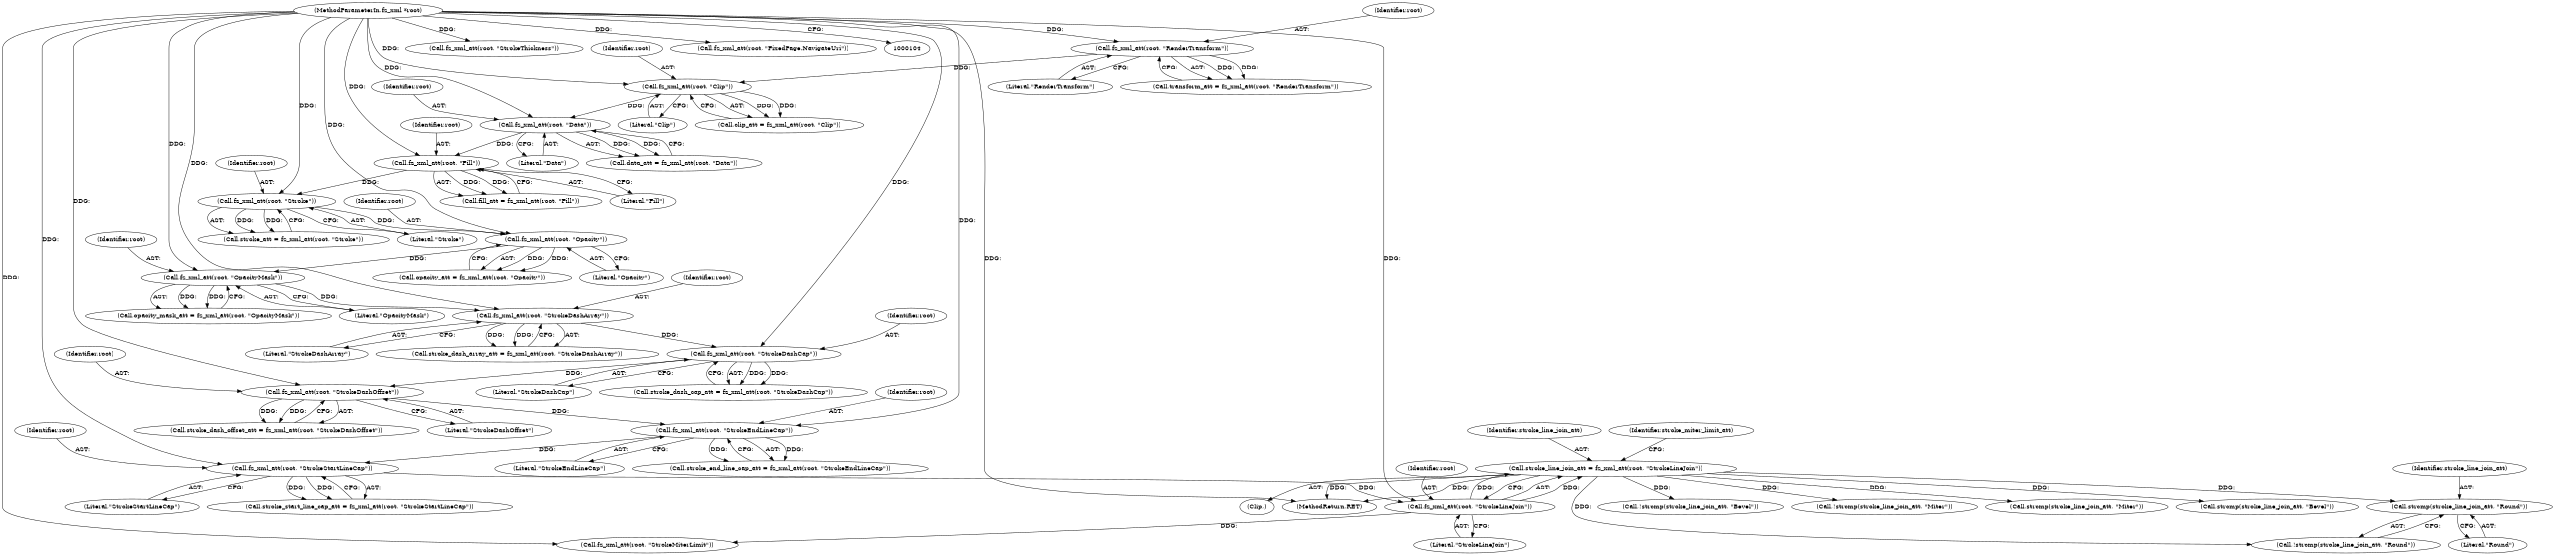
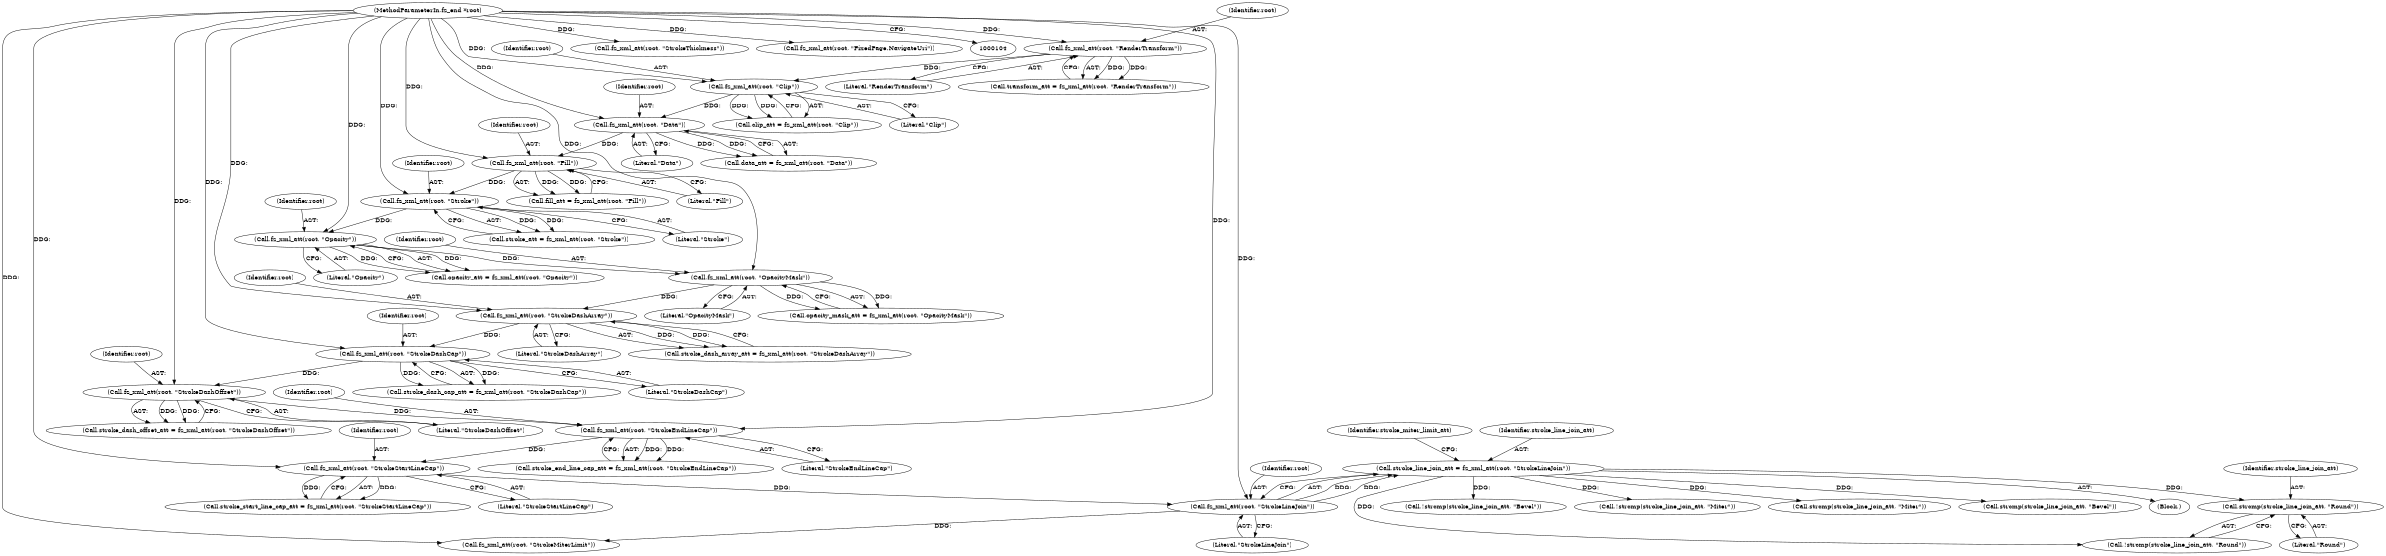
  digraph {
    n1 [label="(Call,strcmp(stroke_line_join_att, \"Round\"))"]
    n2 [label="(Literal,\"Round\")"]
    n3 [label="(Call,!strcmp(stroke_line_join_att, \"Round\"))"]
    n4 [label="(Call,stroke_line_join_att = fz_xml_att(root, \"StrokeLineJoin\"))"]
    n5 [label="(Call,fz_xml_att(root, \"StrokeLineJoin\"))"]
    n6 [label="(Call,!strcmp(stroke_line_join_att, \"Bevel\"))"]
    n7 [label="(Call,!strcmp(stroke_line_join_att, \"Miter\"))"]
-   n8 [label="(MethodReturn,RET)"]
    n9 [label="(Call,strcmp(stroke_line_join_att, \"Miter\"))"]
    n10 [label="(Call,strcmp(stroke_line_join_att, \"Bevel\"))"]
-   n11 [label="(Clip,)"]
+   n11 [label="(Block,)"]
    n12 [label="(Call,fz_xml_att(root, \"StrokeMiterLimit\"))"]
    n13 [label="(Literal,\"StrokeLineJoin\")"]
    n14 [label="(Call,fz_xml_att(root, \"StrokeStartLineCap\"))"]
    n15 [label="(Call,stroke_start_line_cap_att = fz_xml_att(root, \"StrokeStartLineCap\"))"]
    n16 [label="(Literal,\"StrokeStartLineCap\")"]
    n17 [label="(Call,fz_xml_att(root, \"StrokeEndLineCap\"))"]
    n18 [label="(Literal,\"StrokeEndLineCap\")"]
    n19 [label="(Call,stroke_end_line_cap_att = fz_xml_att(root, \"StrokeEndLineCap\"))"]
    n20 [label="(Call,fz_xml_att(root, \"StrokeDashOffset\"))"]
    n21 [label="(Literal,\"StrokeDashOffset\")"]
    n22 [label="(Call,stroke_dash_offset_att = fz_xml_att(root, \"StrokeDashOffset\"))"]
    n23 [label="(Call,fz_xml_att(root, \"StrokeDashCap\"))"]
    n24 [label="(Literal,\"StrokeDashCap\")"]
    n25 [label="(Call,stroke_dash_cap_att = fz_xml_att(root, \"StrokeDashCap\"))"]
    n26 [label="(Call,fz_xml_att(root, \"StrokeDashArray\"))"]
    n27 [label="(Literal,\"StrokeDashArray\")"]
    n28 [label="(Call,stroke_dash_array_att = fz_xml_att(root, \"StrokeDashArray\"))"]
    n29 [label="(Call,fz_xml_att(root, \"OpacityMask\"))"]
    n30 [label="(Literal,\"OpacityMask\")"]
    n31 [label="(Call,opacity_mask_att = fz_xml_att(root, \"OpacityMask\"))"]
    n32 [label="(Call,fz_xml_att(root, \"Opacity\"))"]
    n33 [label="(Literal,\"Opacity\")"]
    n34 [label="(Call,opacity_att = fz_xml_att(root, \"Opacity\"))"]
    n35 [label="(Call,fz_xml_att(root, \"Stroke\"))"]
    n36 [label="(Literal,\"Stroke\")"]
    n37 [label="(Call,stroke_att = fz_xml_att(root, \"Stroke\"))"]
    n38 [label="(Call,fz_xml_att(root, \"Fill\"))"]
    n39 [label="(Literal,\"Fill\")"]
    n40 [label="(Call,fill_att = fz_xml_att(root, \"Fill\"))"]
    n41 [label="(Call,fz_xml_att(root, \"Data\"))"]
    n42 [label="(Call,data_att = fz_xml_att(root, \"Data\"))"]
    n43 [label="(Literal,\"Data\")"]
    n44 [label="(Call,fz_xml_att(root, \"Clip\"))"]
    n45 [label="(Literal,\"Clip\")"]
    n46 [label="(Call,clip_att = fz_xml_att(root, \"Clip\"))"]
    n47 [label="(Call,fz_xml_att(root, \"RenderTransform\"))"]
    n48 [label="(Literal,\"RenderTransform\")"]
    n49 [label="(Call,transform_att = fz_xml_att(root, \"RenderTransform\"))"]
-   n50 [label="(MethodParameterIn,fz_xml *root)"]
+   n50 [label="(MethodParameterIn,fz_end *root)"]
    n51 [label="(Call,fz_xml_att(root, \"StrokeThickness\"))"]
    n52 [label="(Call,fz_xml_att(root, \"FixedPage.NavigateUri\"))"]
    1000104
    n54 [label="(Identifier,root)"]
    n55 [label="(Identifier,root)"]
    n56 [label="(Identifier,root)"]
    n57 [label="(Identifier,root)"]
    n58 [label="(Identifier,root)"]
    n59 [label="(Identifier,root)"]
    n60 [label="(Identifier,root)"]
    n61 [label="(Identifier,root)"]
    n62 [label="(Identifier,root)"]
    n63 [label="(Identifier,root)"]
    n64 [label="(Identifier,stroke_line_join_att)"]
    n65 [label="(Identifier,root)"]
    n66 [label="(Identifier,stroke_line_join_att)"]
    n67 [label="(Identifier,stroke_miter_limit_att)"]
    n68 [label="(Identifier,root)"]
    n69 [label="(Identifier,root)"]
    n1 -> n2 [label="CFG: "]
    n1 -> n3 [label="AST: "]
    n2 -> n1 [label="AST: "]
    n3 -> n1 [label="CFG: "]
    n4 -> n1 [label="DDG: "]
    n4 -> n3 [label="DDG: "]
    n4 -> n5 [label="CFG: "]
    n4 -> n6 [label="DDG: "]
    n4 -> n7 [label="DDG: "]
-   n4 -> n8 [label="DDG: "]
-   n4 -> n8 [label="DDG: "]
    n4 -> n9 [label="DDG: "]
    n4 -> n10 [label="DDG: "]
    n4 -> n11 [label="AST: "]
    n5 -> n4 [label="AST: "]
    n5 -> n4 [label="DDG: "]
    n5 -> n4 [label="DDG: "]
    n5 -> n12 [label="DDG: "]
    n5 -> n13 [label="CFG: "]
    n13 -> n5 [label="AST: "]
    n14 -> n5 [label="DDG: "]
    n14 -> n15 [label="AST: "]
    n14 -> n15 [label="DDG: "]
    n14 -> n15 [label="DDG: "]
    n14 -> n16 [label="CFG: "]
    n15 -> n14 [label="CFG: "]
    n16 -> n14 [label="AST: "]
    n17 -> n14 [label="DDG: "]
    n17 -> n18 [label="CFG: "]
    n17 -> n19 [label="AST: "]
    n17 -> n19 [label="DDG: "]
    n17 -> n19 [label="DDG: "]
    n18 -> n17 [label="AST: "]
    n19 -> n17 [label="CFG: "]
    n20 -> n17 [label="DDG: "]
    n20 -> n21 [label="CFG: "]
    n20 -> n22 [label="AST: "]
    n20 -> n22 [label="DDG: "]
    n20 -> n22 [label="DDG: "]
    n21 -> n20 [label="AST: "]
    n22 -> n20 [label="CFG: "]
    n23 -> n20 [label="DDG: "]
    n23 -> n24 [label="CFG: "]
    n23 -> n25 [label="AST: "]
    n23 -> n25 [label="DDG: "]
    n23 -> n25 [label="DDG: "]
    n24 -> n23 [label="AST: "]
    n25 -> n23 [label="CFG: "]
    n26 -> n23 [label="DDG: "]
    n26 -> n27 [label="CFG: "]
    n26 -> n28 [label="AST: "]
    n26 -> n28 [label="DDG: "]
    n26 -> n28 [label="DDG: "]
    n27 -> n26 [label="AST: "]
    n28 -> n26 [label="CFG: "]
    n29 -> n26 [label="DDG: "]
    n29 -> n30 [label="CFG: "]
    n29 -> n31 [label="AST: "]
    n29 -> n31 [label="DDG: "]
    n29 -> n31 [label="DDG: "]
    n30 -> n29 [label="AST: "]
    n31 -> n29 [label="CFG: "]
    n32 -> n29 [label="DDG: "]
    n32 -> n33 [label="CFG: "]
    n32 -> n34 [label="AST: "]
    n32 -> n34 [label="DDG: "]
    n32 -> n34 [label="DDG: "]
    n33 -> n32 [label="AST: "]
    n34 -> n32 [label="CFG: "]
    n35 -> n32 [label="DDG: "]
    n35 -> n36 [label="CFG: "]
    n35 -> n37 [label="AST: "]
    n35 -> n37 [label="DDG: "]
    n35 -> n37 [label="DDG: "]
    n36 -> n35 [label="AST: "]
    n37 -> n35 [label="CFG: "]
    n38 -> n35 [label="DDG: "]
    n38 -> n39 [label="CFG: "]
    n38 -> n40 [label="AST: "]
    n38 -> n40 [label="DDG: "]
    n38 -> n40 [label="DDG: "]
    n39 -> n38 [label="AST: "]
    n40 -> n38 [label="CFG: "]
    n41 -> n38 [label="DDG: "]
    n41 -> n42 [label="AST: "]
    n41 -> n42 [label="DDG: "]
    n41 -> n42 [label="DDG: "]
    n41 -> n43 [label="CFG: "]
    n42 -> n41 [label="CFG: "]
    n43 -> n41 [label="AST: "]
    n44 -> n41 [label="DDG: "]
    n44 -> n45 [label="CFG: "]
    n44 -> n46 [label="AST: "]
    n44 -> n46 [label="DDG: "]
    n44 -> n46 [label="DDG: "]
    n45 -> n44 [label="AST: "]
    n46 -> n44 [label="CFG: "]
    n47 -> n44 [label="DDG: "]
    n47 -> n48 [label="CFG: "]
    n47 -> n49 [label="AST: "]
    n47 -> n49 [label="DDG: "]
    n47 -> n49 [label="DDG: "]
    n48 -> n47 [label="AST: "]
    n49 -> n47 [label="CFG: "]
    n50 -> n5 [label="DDG: "]
-   n50 -> n8 [label="DDG: "]
    n50 -> n12 [label="DDG: "]
    n50 -> n14 [label="DDG: "]
    n50 -> n17 [label="DDG: "]
    n50 -> n20 [label="DDG: "]
    n50 -> n23 [label="DDG: "]
    n50 -> n26 [label="DDG: "]
    n50 -> n29 [label="DDG: "]
    n50 -> n32 [label="DDG: "]
    n50 -> n35 [label="DDG: "]
    n50 -> n38 [label="DDG: "]
    n50 -> n41 [label="DDG: "]
    n50 -> n44 [label="DDG: "]
    n50 -> n47 [label="DDG: "]
    n50 -> n51 [label="DDG: "]
    n50 -> n52 [label="DDG: "]
    n50 -> 1000104 [label="CFG: "]
    n54 -> n17 [label="AST: "]
    n55 -> n44 [label="AST: "]
    n56 -> n41 [label="AST: "]
    n57 -> n32 [label="AST: "]
    n58 -> n35 [label="AST: "]
    n59 -> n20 [label="AST: "]
    n60 -> n14 [label="AST: "]
    n61 -> n26 [label="AST: "]
    n62 -> n29 [label="AST: "]
    n63 -> n23 [label="AST: "]
    n64 -> n1 [label="AST: "]
    n65 -> n47 [label="AST: "]
    n66 -> n4 [label="AST: "]
    n67 -> n4 [label="CFG: "]
    n68 -> n38 [label="AST: "]
    n69 -> n5 [label="AST: "]
  }
